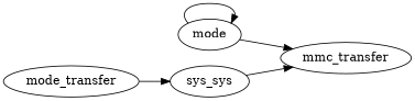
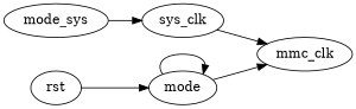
  digraph {
    rankdir=LR
    edge [weight=1.0]
    n1 [label=mode]
-   mmc_clk [label=mmc_transfer]
-   mode_transfer
-   sys_clk [label=sys_sys]
+   rst
+   mmc_clk
+   mode_transfer [label=mode_sys]
+   sys_clk
    n1 -> n1
    n1 -> mmc_clk
+   rst -> n1 [weight=2.0]
    mode_transfer -> sys_clk
    sys_clk -> mmc_clk
  }
